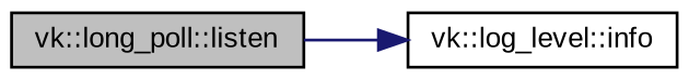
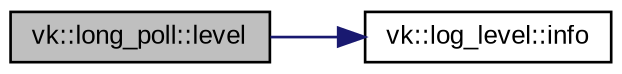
  digraph {
    rankdir=LR
    fontname="Liberation Sans"
    node [color=black fontname="Liberation Sans" fontsize=10 shape=record style=filled]
-   n1 [fillcolor=grey75 fontcolor=black height=0.2 label="vk::long_poll::listen" width=0.4]
+   n1 [fillcolor=grey75 fontcolor=black height=0.2 label="vk::long_poll::level" width=0.4]
    n2 [fillcolor=white height=0.2 label="vk::log_level::info" width=0.4]
    n1 -> n2 [color=midnightblue fontname="Liberation Sans" fontsize=10 labelfontname=Helvetica labelfontsize=10 style=solid]
  }
